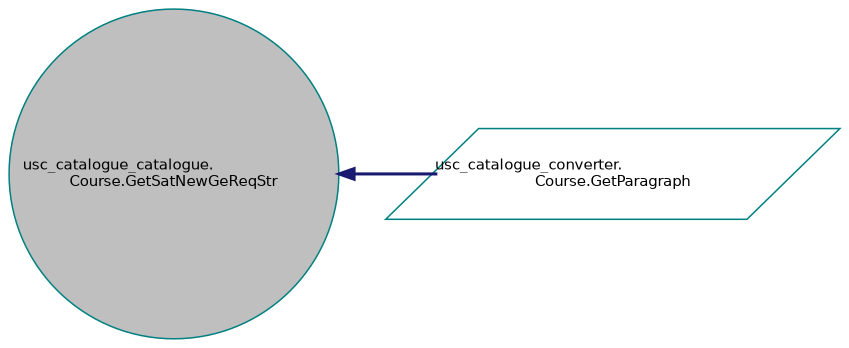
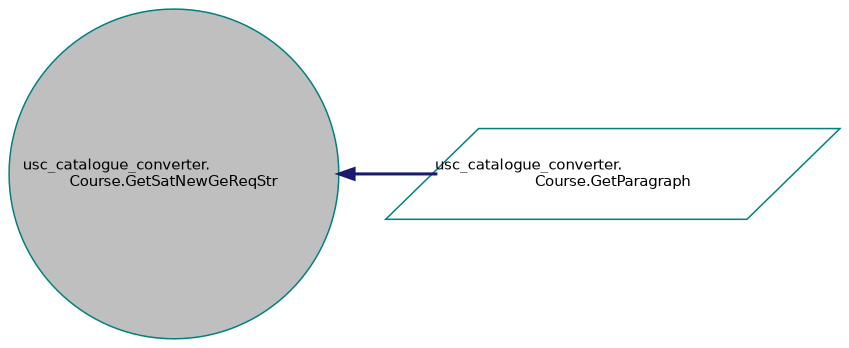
  digraph {
    rankdir=LR
    node [color=teal fontname=Helvetica fontsize=10 style=filled]
-   n1 [fillcolor=grey75 fontcolor=black height=0.2 label="usc_catalogue_catalogue.\lCourse.GetSatNewGeReqStr" shape=circle width=0.4]
+   n1 [fillcolor=grey75 fontcolor=black height=0.2 label="usc_catalogue_converter.\lCourse.GetSatNewGeReqStr" shape=circle width=0.4]
    n2 [fillcolor=white height=0.2 label="usc_catalogue_converter.\lCourse.GetParagraph" shape=parallelogram width=0.4]
    n1 -> n2 [color=midnightblue dir=back fontname=Helvetica fontsize=10 labelfontname=Helvetica labelfontsize=10 style=bold]
  }
